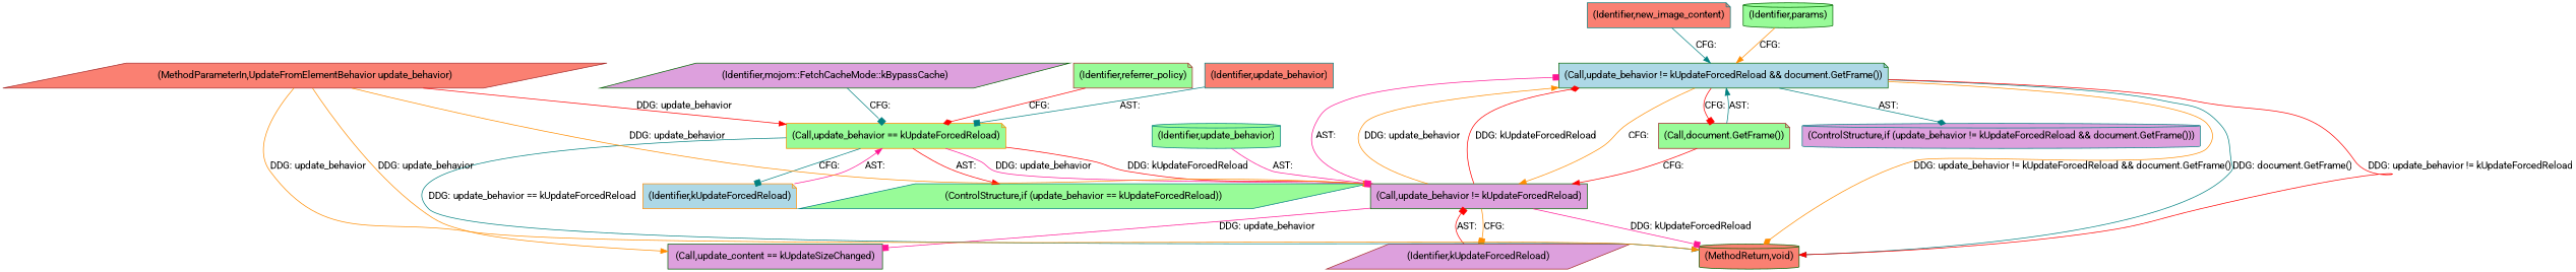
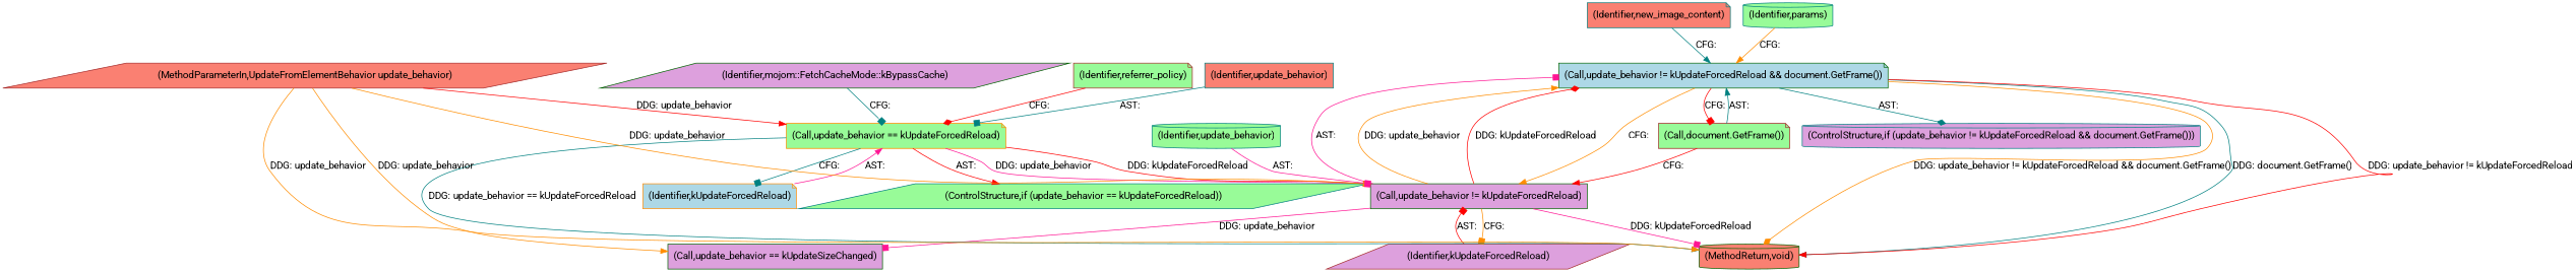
  digraph {
    fontname=Roboto
    node [color=teal fillcolor=palegreen fontname=Roboto shape=note style=filled]
    edge [arrowhead=normal color=red fontname=Roboto]
    n1 [color=darkgreen fillcolor=lightblue label="(Call,update_behavior != kUpdateForcedReload && document.GetFrame())"]
    n2 [color=darkgreen fillcolor=plum label="(Call,update_behavior != kUpdateForcedReload)" shape=box]
    n3 [color=brown label="(Call,document.GetFrame())"]
    n4 [fillcolor=plum label="(ControlStructure,if (update_behavior != kUpdateForcedReload && document.GetFrame()))" shape=cylinder]
    n5 [color=darkgreen fillcolor=salmon label="(MethodReturn,void)" shape=cylinder]
-   n6 [color=darkgreen fillcolor=plum label="(Call,update_content == kUpdateSizeChanged)" shape=box]
+   n6 [color=darkgreen fillcolor=plum label="(Call,update_behavior == kUpdateSizeChanged)" shape=box]
    n7 [color=brown fillcolor=plum label="(Identifier,kUpdateForcedReload)" shape=parallelogram]
    n8 [color=darkorange label="(Call,update_behavior == kUpdateForcedReload)"]
    n9 [color=darkorange fillcolor=lightblue label="(Identifier,kUpdateForcedReload)"]
    n10 [label="(ControlStructure,if (update_behavior == kUpdateForcedReload))" shape=parallelogram]
    n11 [color=brown fillcolor=salmon label="(MethodParameterIn,UpdateFromElementBehavior update_behavior)" shape=parallelogram]
    n12 [fillcolor=salmon label="(Identifier,new_image_content)"]
    n13 [color=darkgreen fillcolor=plum label="(Identifier,mojom::FetchCacheMode::kBypassCache)" shape=parallelogram]
-   n14 [color=darkgreen label="(Identifier,params)" shape=cylinder]
+   n14 [label="(Identifier,params)" shape=cylinder]
    n15 [label="(Identifier,update_behavior)" shape=cylinder]
    n16 [color=brown label="(Identifier,referrer_policy)"]
    n17 [fillcolor=salmon label="(Identifier,update_behavior)" shape=box]
    n1 -> n2 [color=darkorange label="CFG: "]
    n1 -> n3 [arrowhead=box label="CFG: "]
    n1 -> n4 [arrowhead=diamond color=teal label="AST: "]
    n1 -> n5 [arrowhead=diamond color=darkorange label="DDG: update_behavior != kUpdateForcedReload && document.GetFrame()"]
    n1 -> n5 [color=teal label="DDG: document.GetFrame()"]
    n1 -> n5 [label="DDG: update_behavior != kUpdateForcedReload"]
    n2 -> n1 [arrowhead=box color=deeppink label="AST: "]
    n2 -> n1 [color=darkorange label="DDG: update_behavior"]
    n2 -> n1 [arrowhead=diamond label="DDG: kUpdateForcedReload"]
    n2 -> n5 [arrowhead=box color=deeppink label="DDG: kUpdateForcedReload"]
    n2 -> n6 [arrowhead=box color=deeppink label="DDG: update_behavior"]
    n2 -> n7 [arrowhead=box color=darkorange label="CFG: "]
    n3 -> n1 [color=teal label="AST: "]
    n3 -> n2 [label="CFG: "]
    n7 -> n2 [arrowhead=box label="AST: "]
    n8 -> n2 [arrowhead=box color=deeppink label="DDG: update_behavior"]
    n8 -> n2 [label="DDG: kUpdateForcedReload"]
    n8 -> n5 [color=teal label="DDG: update_behavior == kUpdateForcedReload"]
    n8 -> n9 [arrowhead=box color=teal label="CFG: "]
    n8 -> n10 [label="AST: "]
    n9 -> n8 [color=deeppink label="AST: "]
    n11 -> n2 [color=darkorange label="DDG: update_behavior"]
    n11 -> n5 [color=darkorange label="DDG: update_behavior"]
    n11 -> n6 [color=darkorange label="DDG: update_behavior"]
    n11 -> n8 [label="DDG: update_behavior"]
    n12 -> n1 [color=teal label="CFG: "]
    n13 -> n8 [arrowhead=box color=teal label="CFG: "]
    n14 -> n1 [color=darkorange label="CFG: "]
    n15 -> n2 [arrowhead=box color=deeppink label="AST: "]
    n16 -> n8 [arrowhead=diamond label="CFG: "]
    n17 -> n8 [arrowhead=box color=teal label="AST: "]
  }
